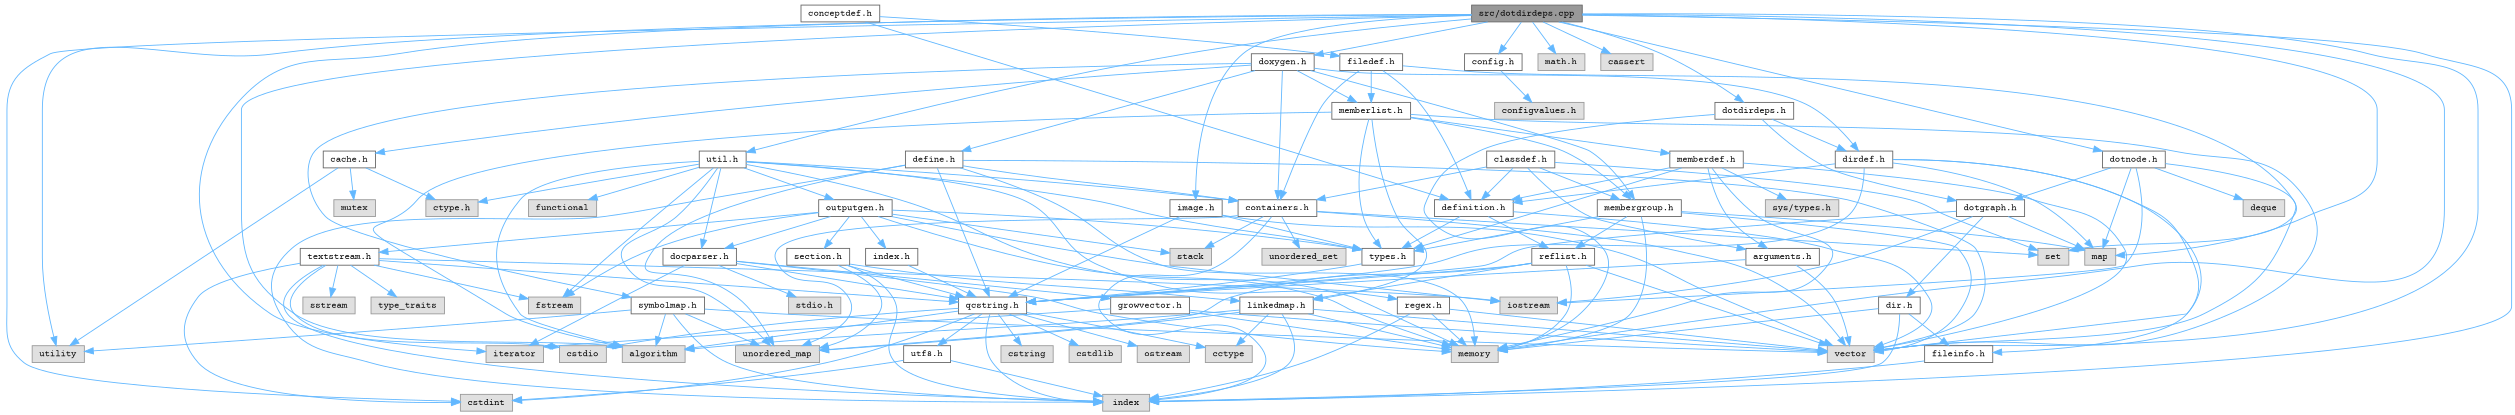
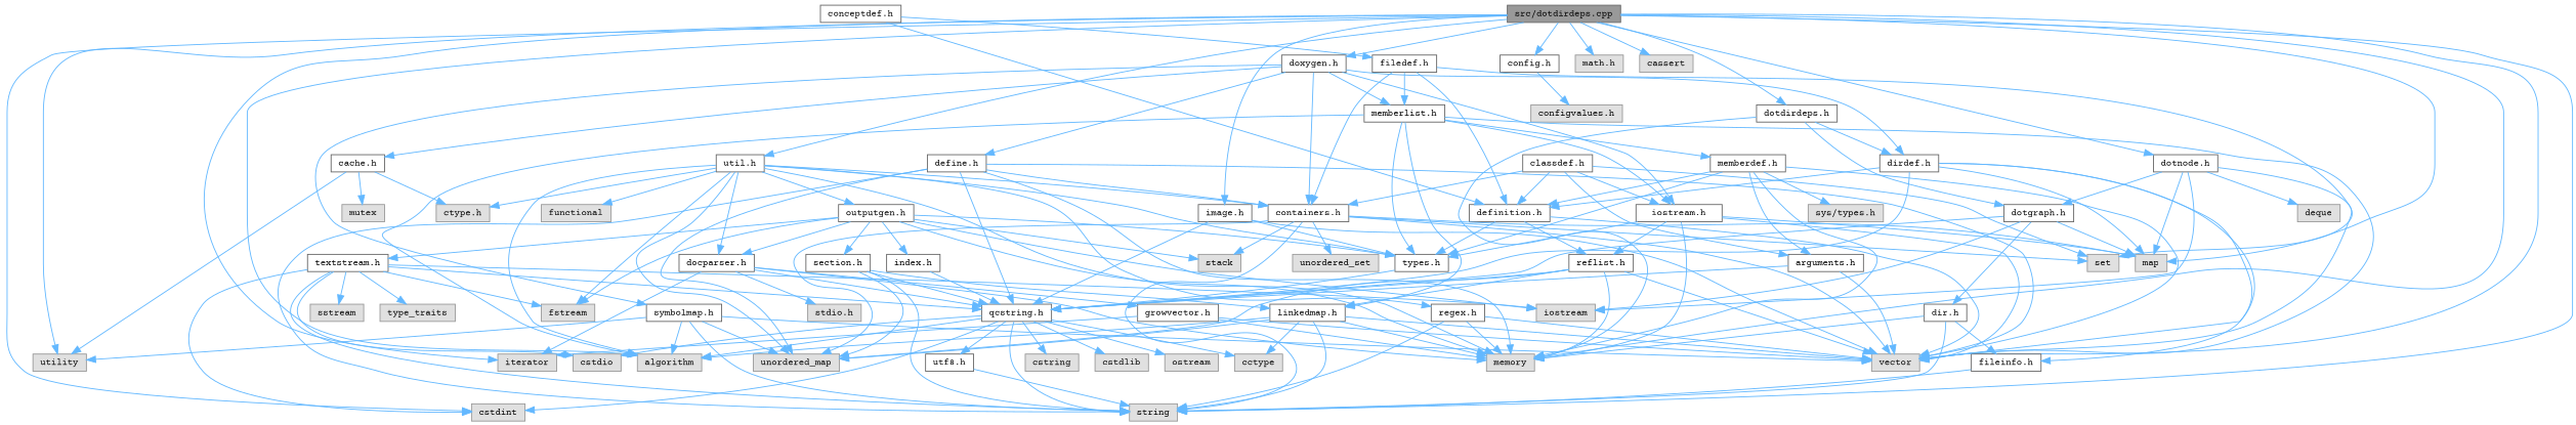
  digraph {
    fontname="Courier Prime"
    node [color=grey40 fillcolor=white fontname="Courier Prime" fontsize=10 shape=box style=filled]
    edge [color=steelblue1 fontname="Courier Prime" fontsize=10 labelfontname=Helvetica labelfontsize=10 style=solid]
    n1 [color=gray40 fillcolor=grey60 fontcolor=black height=0.2 label="src/dotdirdeps.cpp" width=0.4]
    n2 [height=0.2 label="dotdirdeps.h" width=0.4]
    n3 [color=grey60 fillcolor="#E0E0E0" height=0.2 label=memory width=0.4]
    n4 [color=grey60 fillcolor="#E0E0E0" height=0.2 label=map width=0.4]
-   n5 [color=grey60 fillcolor="#E0E0E0" height=0.2 label=index width=0.4]
+   n5 [color=grey60 fillcolor="#E0E0E0" height=0.2 label=string width=0.4]
    n6 [color=grey60 fillcolor="#E0E0E0" height=0.2 label=algorithm width=0.4]
    n7 [color=grey60 fillcolor="#E0E0E0" height=0.2 label=cstdint width=0.4]
    n8 [color=grey60 fillcolor="#E0E0E0" height=0.2 label=vector width=0.4]
    n9 [height=0.2 label="util.h" width=0.4]
    n10 [color=grey60 fillcolor="#E0E0E0" height=0.2 label=iterator width=0.4]
    n11 [height=0.2 label="doxygen.h" width=0.4]
    n12 [color=grey60 fillcolor="#E0E0E0" height=0.2 label=utility width=0.4]
    n13 [height=0.2 label="config.h" width=0.4]
    n14 [height=0.2 label="image.h" width=0.4]
    n15 [height=0.2 label="dotnode.h" width=0.4]
    n16 [color=grey60 fillcolor="#E0E0E0" height=0.2 label="math.h" width=0.4]
    n17 [color=grey60 fillcolor="#E0E0E0" height=0.2 label=cassert width=0.4]
    n18 [height=0.2 label="dotgraph.h" width=0.4]
    n19 [height=0.2 label="dirdef.h" width=0.4]
    n20 [color=grey60 fillcolor="#E0E0E0" height=0.2 label=unordered_map width=0.4]
    n21 [height=0.2 label="types.h" width=0.4]
    n22 [color=grey60 fillcolor="#E0E0E0" height=0.2 label=functional width=0.4]
    n23 [color=grey60 fillcolor="#E0E0E0" height=0.2 label=fstream width=0.4]
    n24 [color=grey60 fillcolor="#E0E0E0" height=0.2 label="ctype.h" width=0.4]
    n25 [height=0.2 label="docparser.h" width=0.4]
    n26 [height=0.2 label="containers.h" width=0.4]
    n27 [height=0.2 label="outputgen.h" width=0.4]
    n28 [height=0.2 label="regex.h" width=0.4]
    n29 [height=0.2 label="memberlist.h" width=0.4]
-   n30 [height=0.2 label="membergroup.h" width=0.4]
+   n30 [height=0.2 label="iostream.h" width=0.4]
    n31 [height=0.2 label="define.h" width=0.4]
    n32 [height=0.2 label="cache.h" width=0.4]
    n33 [height=0.2 label="symbolmap.h" width=0.4]
    n34 [color=grey60 fillcolor="#E0E0E0" height=0.2 label="configvalues.h" width=0.4]
    n35 [height=0.2 label="qcstring.h" width=0.4]
    n36 [color=grey60 fillcolor="#E0E0E0" height=0.2 label=iostream width=0.4]
    n37 [color=grey60 fillcolor="#E0E0E0" height=0.2 label=deque width=0.4]
    n38 [height=0.2 label="dir.h" width=0.4]
    n39 [height=0.2 label="fileinfo.h" width=0.4]
    n40 [height=0.2 label="definition.h" width=0.4]
    n41 [color=grey60 fillcolor="#E0E0E0" height=0.2 label=cctype width=0.4]
    n42 [color=grey60 fillcolor="#E0E0E0" height=0.2 label=cstring width=0.4]
    n43 [color=grey60 fillcolor="#E0E0E0" height=0.2 label=cstdio width=0.4]
    n44 [color=grey60 fillcolor="#E0E0E0" height=0.2 label=cstdlib width=0.4]
    n45 [color=grey60 fillcolor="#E0E0E0" height=0.2 label=ostream width=0.4]
    n46 [height=0.2 label="utf8.h" width=0.4]
    n47 [height=0.2 label="linkedmap.h" width=0.4]
    n48 [height=0.2 label="reflist.h" width=0.4]
    n49 [color=grey60 fillcolor="#E0E0E0" height=0.2 label="stdio.h" width=0.4]
    n50 [height=0.2 label="growvector.h" width=0.4]
    n51 [color=grey60 fillcolor="#E0E0E0" height=0.2 label=set width=0.4]
    n52 [color=grey60 fillcolor="#E0E0E0" height=0.2 label=unordered_set width=0.4]
    n53 [color=grey60 fillcolor="#E0E0E0" height=0.2 label=stack width=0.4]
    n54 [height=0.2 label="index.h" width=0.4]
    n55 [height=0.2 label="section.h" width=0.4]
    n56 [height=0.2 label="textstream.h" width=0.4]
    n57 [height=0.2 label="conceptdef.h" width=0.4]
    n58 [height=0.2 label="filedef.h" width=0.4]
    n59 [color=grey60 fillcolor="#E0E0E0" height=0.2 label=sstream width=0.4]
    n60 [color=grey60 fillcolor="#E0E0E0" height=0.2 label=type_traits width=0.4]
    n61 [height=0.2 label="memberdef.h" width=0.4]
    n62 [color=grey60 fillcolor="#E0E0E0" height=0.2 label="sys/types.h" width=0.4]
    n63 [height=0.2 label="arguments.h" width=0.4]
    n64 [height=0.2 label="classdef.h" width=0.4]
    n65 [color=grey60 fillcolor="#E0E0E0" height=0.2 label=mutex width=0.4]
    n1 -> n2
    n1 -> n3
    n1 -> n4
    n1 -> n5
    n1 -> n6
    n1 -> n7
    n1 -> n8
    n1 -> n9
    n1 -> n10
    n1 -> n11
    n1 -> n12
    n1 -> n13
    n1 -> n14
    n1 -> n15
    n1 -> n16
    n1 -> n17
    n2 -> n3
    n2 -> n18
    n2 -> n19
    n9 -> n3
    n9 -> n6
    n9 -> n20
    n9 -> n21
    n9 -> n22
    n9 -> n23
    n9 -> n24
    n9 -> n25
    n9 -> n26
    n9 -> n27
    n9 -> n28
    n11 -> n19
    n11 -> n26
    n11 -> n29
    n11 -> n30
    n11 -> n31
    n11 -> n32
    n11 -> n33
    n13 -> n34
    n14 -> n8
    n14 -> n21
    n14 -> n35
    n15 -> n4
    n15 -> n8
    n15 -> n18
    n15 -> n36
    n15 -> n37
    n18 -> n4
    n18 -> n35
    n18 -> n36
    n18 -> n38
    n19 -> n4
    n19 -> n8
    n19 -> n35
    n19 -> n39
    n19 -> n40
    n21 -> n35
    n25 -> n3
    n25 -> n10
    n25 -> n35
    n25 -> n49
    n25 -> n50
+   n26 -> n4
    n26 -> n5
    n26 -> n8
    n26 -> n20
    n26 -> n51
    n26 -> n52
    n26 -> n53
    n27 -> n3
    n27 -> n21
    n27 -> n23
    n27 -> n25
    n27 -> n36
    n27 -> n53
    n27 -> n54
    n27 -> n55
    n27 -> n56
    n28 -> n3
    n28 -> n5
    n28 -> n8
    n29 -> n6
    n29 -> n8
    n29 -> n21
    n29 -> n30
    n29 -> n47
    n29 -> n61
    n30 -> n3
    n30 -> n4
    n30 -> n8
    n30 -> n21
    n30 -> n48
    n31 -> n3
    n31 -> n5
    n31 -> n8
    n31 -> n20
    n31 -> n26
    n31 -> n35
    n32 -> n12
    n32 -> n24
    n32 -> n65
    n33 -> n5
    n33 -> n6
    n33 -> n8
    n33 -> n12
    n33 -> n20
    n35 -> n5
    n35 -> n6
    n35 -> n7
    n35 -> n41
    n35 -> n42
    n35 -> n43
    n35 -> n44
    n35 -> n45
    n35 -> n46
    n38 -> n3
    n38 -> n5
    n38 -> n39
    n39 -> n5
    n40 -> n8
    n40 -> n21
    n40 -> n48
    n46 -> n5
-   n46 -> n7
    n47 -> n3
    n47 -> n5
    n47 -> n6
    n47 -> n8
    n47 -> n20
    n47 -> n41
    n48 -> n3
    n48 -> n8
    n48 -> n20
    n48 -> n35
    n48 -> n47
    n50 -> n3
    n50 -> n8
    n50 -> n10
    n54 -> n35
    n55 -> n5
    n55 -> n20
    n55 -> n35
    n55 -> n47
    n56 -> n5
    n56 -> n7
    n56 -> n23
    n56 -> n35
    n56 -> n36
    n56 -> n43
    n56 -> n59
    n56 -> n60
    n57 -> n40
    n57 -> n58
    n58 -> n26
    n58 -> n29
    n58 -> n40
    n58 -> n51
    n61 -> n3
    n61 -> n8
    n61 -> n21
    n61 -> n40
    n61 -> n62
    n61 -> n63
    n63 -> n8
    n63 -> n35
    n64 -> n26
    n64 -> n30
    n64 -> n40
    n64 -> n51
    n64 -> n63
  }
